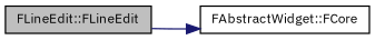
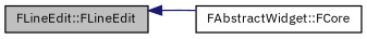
  digraph {
    rankdir=LR
    fontname="IBM Plex Sans"
    node [color=black fontname="IBM Plex Sans" fontsize=10 shape=record style=filled]
    n1 [fillcolor=grey75 fontcolor=black height=0.2 label="FLineEdit::FLineEdit" width=0.4]
    n2 [fillcolor=white height=0.2 label="FAbstractWidget::FCore" width=0.4]
-   n1 -> n2 [color=midnightblue fontname="IBM Plex Sans" fontsize=10 labelfontname=Helvetica labelfontsize=10 style=solid]
+   n2 -> n1 [color=midnightblue fontname="IBM Plex Sans" fontsize=10 labelfontname=Helvetica labelfontsize=10 style=solid]
  }
